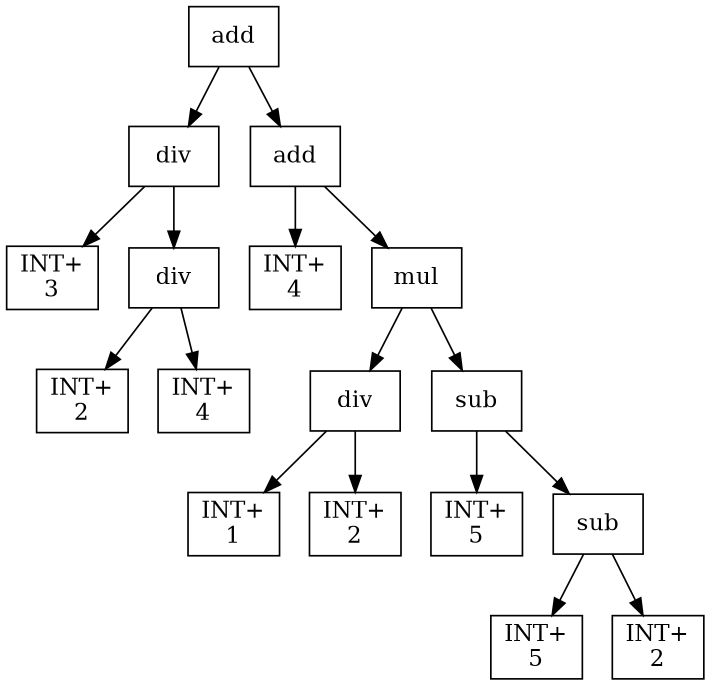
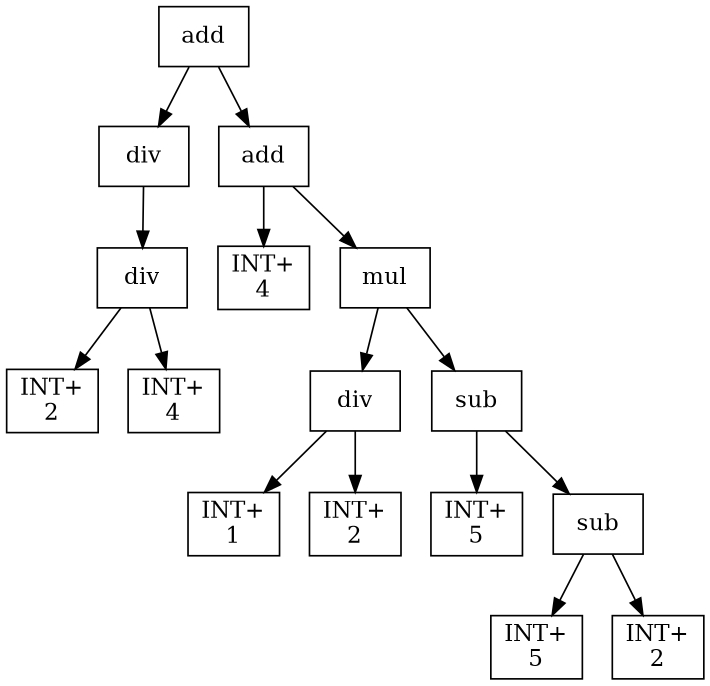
  digraph {
    node [shape=box]
    n1 [label=add]
    n2 [label=div]
    n3 [label=add]
-   n4 [label="INT+\n3"]
    n5 [label=div]
    n6 [label="INT+\n2"]
    n7 [label="INT+\n4"]
    n8 [label="INT+\n4"]
    n9 [label=mul]
    n10 [label=div]
    n11 [label=sub]
    n12 [label="INT+\n1"]
    n13 [label="INT+\n2"]
    n14 [label="INT+\n5"]
    n15 [label=sub]
    n16 [label="INT+\n5"]
    n17 [label="INT+\n2"]
    n1 -> n2
    n1 -> n3
-   n2 -> n4
    n2 -> n5
    n3 -> n8
    n3 -> n9
    n5 -> n6
    n5 -> n7
    n9 -> n10
    n9 -> n11
    n10 -> n12
    n10 -> n13
    n11 -> n14
    n11 -> n15
    n15 -> n16
    n15 -> n17
  }
